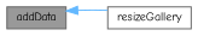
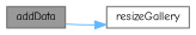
  digraph {
    rankdir=LR
    fontname="Comic Neue"
    node [fontname="Comic Neue" fontsize=10 shape=box style=filled]
    n1 [color=gray40 fillcolor=grey60 fontcolor=black height=0.2 label=addData width=0.4]
    n2 [color=grey40 fillcolor=white height=0.2 label=resizeGallery width=0.4]
-   n2 -> n1 [color=steelblue1 fontname="Comic Neue" fontsize=10 labelfontname=Helvetica labelfontsize=10 style=solid]
+   n1 -> n2 [color=steelblue1 fontname="Comic Neue" fontsize=10 labelfontname=Helvetica labelfontsize=10 style=solid]
  }
